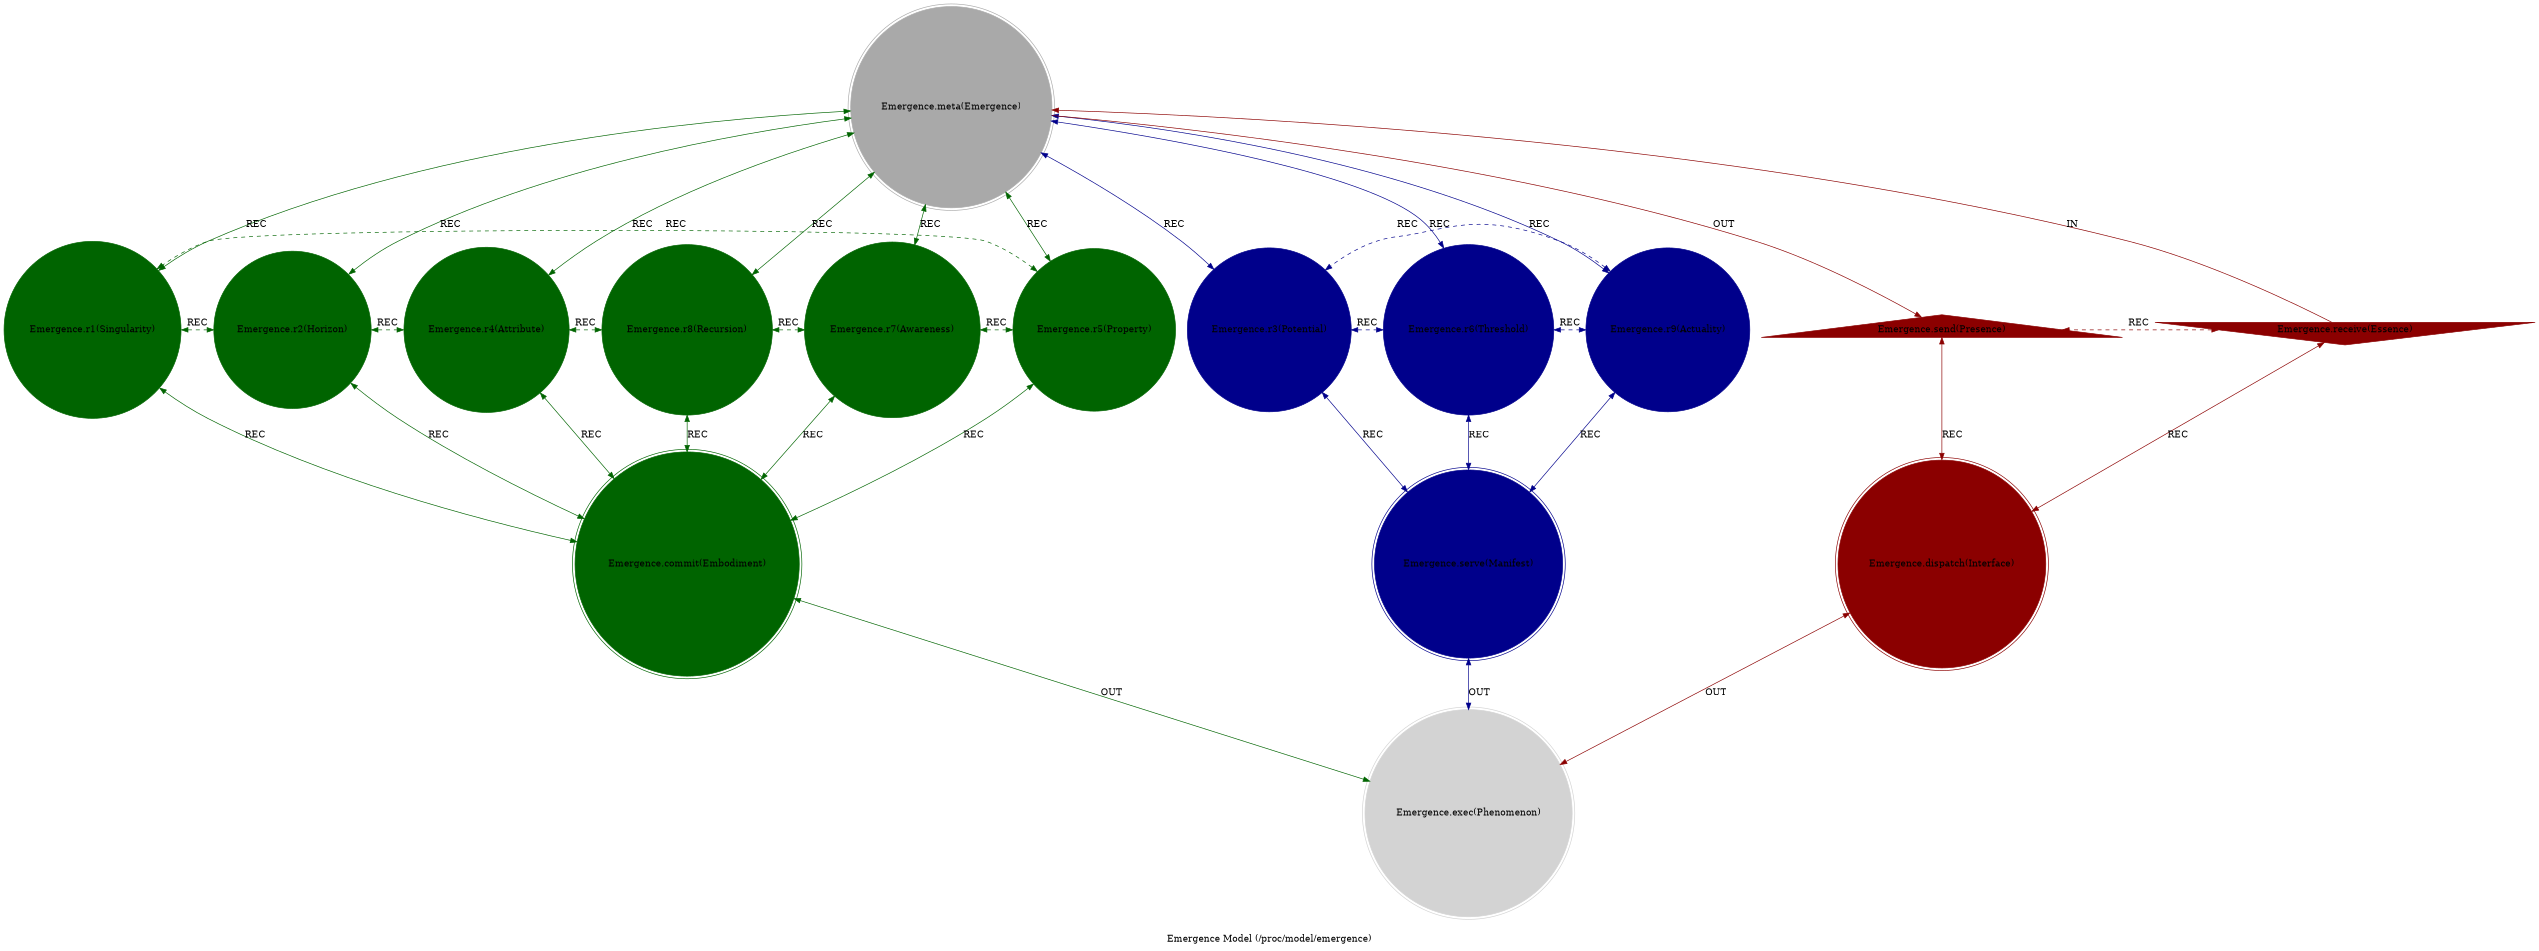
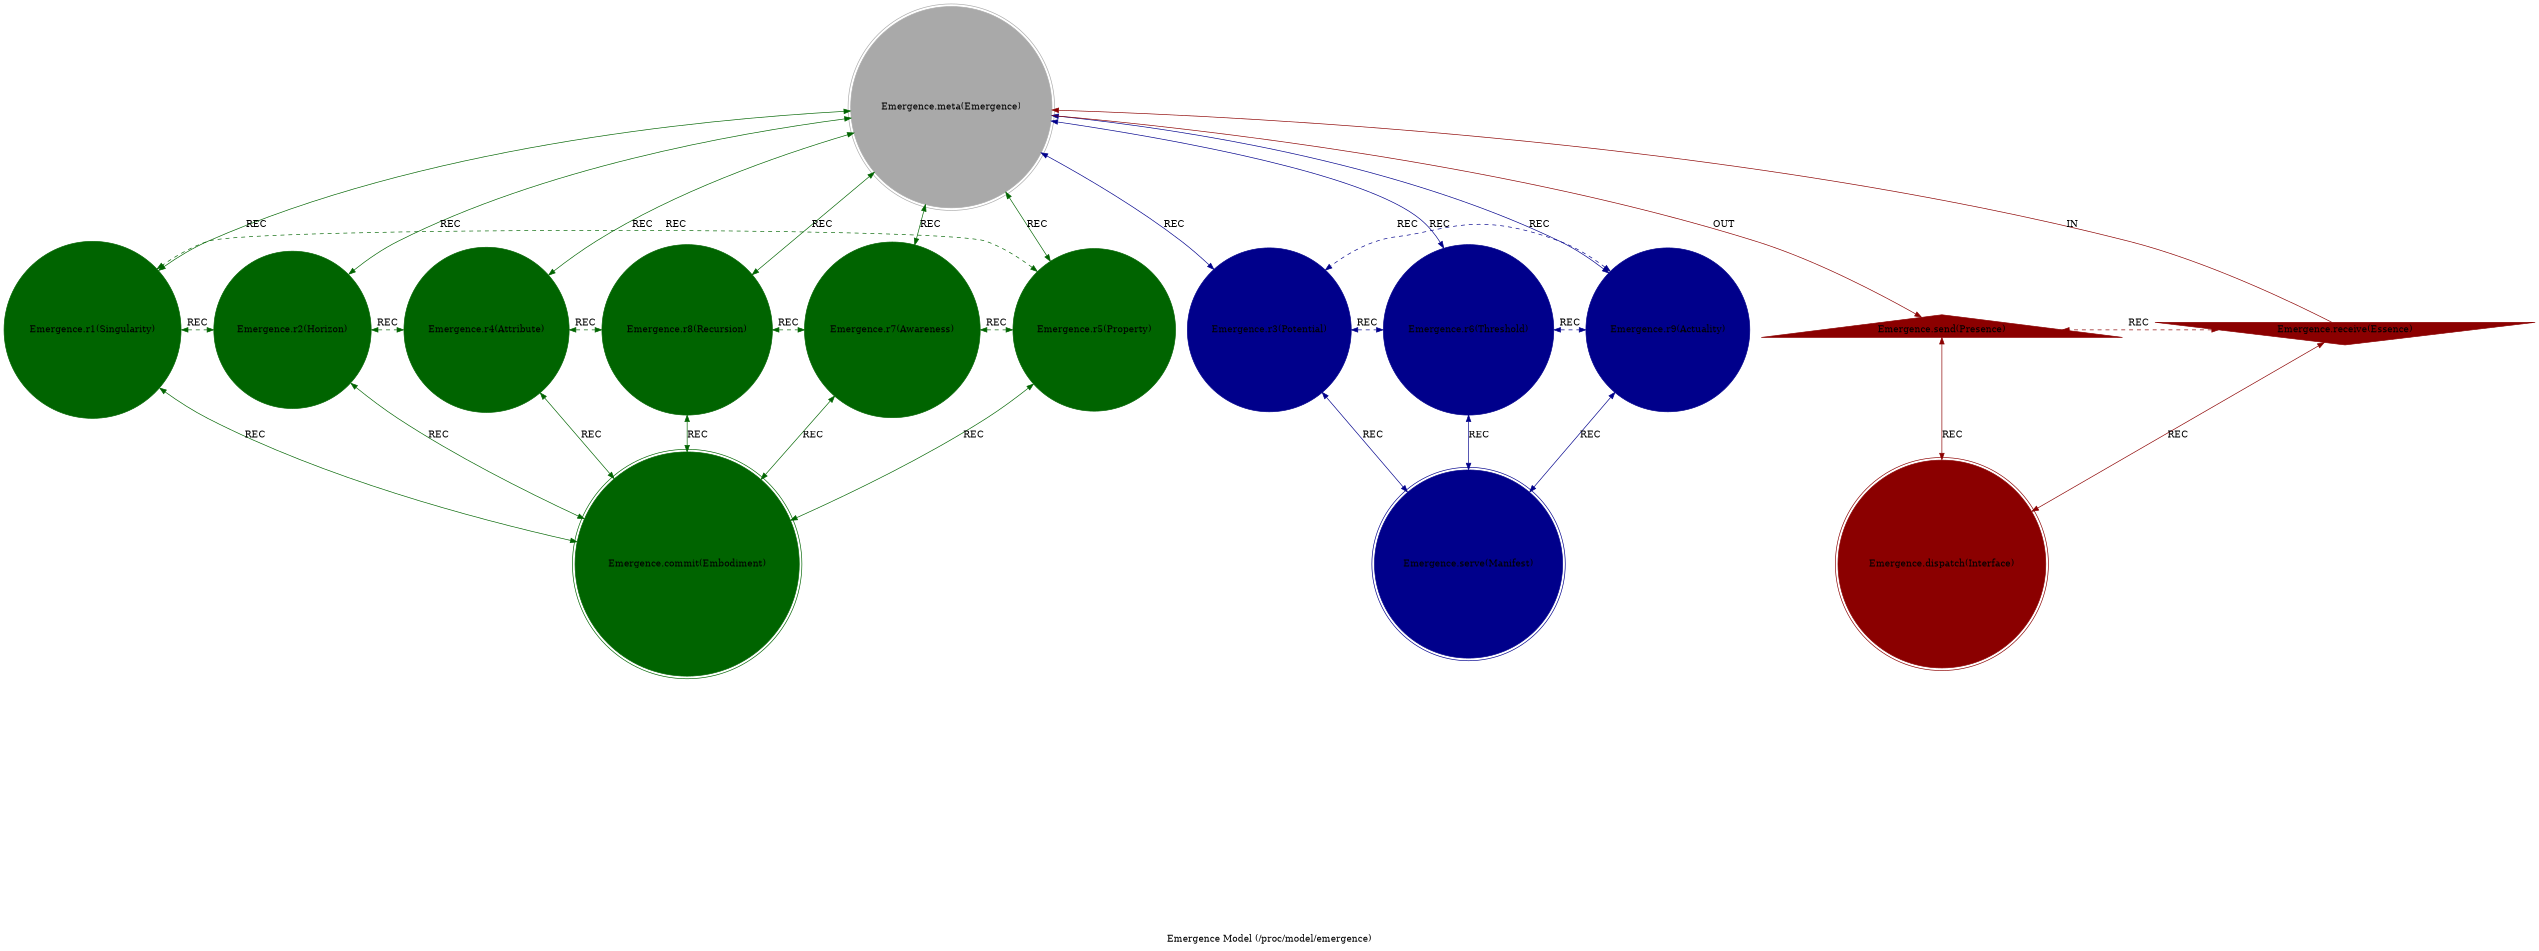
  strict digraph {
    color=lightgray
    label="Emergence Model (/proc/model/emergence)"
    style=filled
    node [color=darkgreen shape=circle style=filled]
    edge [color=darkgreen dir=both]
    n1 [color=darkgray label="Emergence.meta(Emergence)" shape=doublecircle]
    n2 [label="Emergence.r1(Singularity)"]
    n3 [label="Emergence.r2(Horizon)"]
    n4 [label="Emergence.r4(Attribute)"]
    n5 [label="Emergence.r8(Recursion)"]
    n6 [label="Emergence.r7(Awareness)"]
    n7 [label="Emergence.r5(Property)"]
    n8 [color=darkblue label="Emergence.r3(Potential)"]
    n9 [color=darkblue label="Emergence.r6(Threshold)"]
    n10 [color=darkblue label="Emergence.r9(Actuality)"]
    n11 [color=darkred label="Emergence.send(Presence)" shape=triangle]
    n12 [label="Emergence.commit(Embodiment)" shape=doublecircle]
    n13 [color=darkblue label="Emergence.serve(Manifest)" shape=doublecircle]
    n14 [color=darkred label="Emergence.receive(Essence)" shape=invtriangle]
    n15 [color=darkred label="Emergence.dispatch(Interface)" shape=doublecircle]
-   n16 [color=lightgray label="Emergence.exec(Phenomenon)" shape=doublecircle]
    n1 -> n2 [label=REC]
    n1 -> n3 [label=REC]
    n1 -> n4 [label=REC]
    n1 -> n5 [label=REC]
    n1 -> n6 [label=REC]
    n1 -> n7 [label=REC]
    n1 -> n8 [color=darkblue label=REC]
    n1 -> n9 [color=darkblue label=REC]
    n1 -> n10 [color=darkblue label=REC]
    n1 -> n11 [color=darkred label=OUT dir=""]
    n2 -> n3 [constraint=false label=REC style=dashed]
    n2 -> n12 [label=REC]
    n3 -> n4 [constraint=false label=REC style=dashed]
    n3 -> n12 [label=REC]
    n4 -> n5 [constraint=false label=REC style=dashed]
    n4 -> n12 [label=REC]
    n5 -> n6 [constraint=false label=REC style=dashed]
    n5 -> n12 [label=REC]
    n6 -> n7 [constraint=false label=REC style=dashed]
    n6 -> n12 [label=REC]
    n7 -> n2 [constraint=false label=REC style=dashed]
    n7 -> n12 [label=REC]
    n8 -> n9 [color=darkblue constraint=false label=REC style=dashed]
    n8 -> n13 [color=darkblue label=REC]
    n9 -> n10 [color=darkblue constraint=false label=REC style=dashed]
    n9 -> n13 [color=darkblue label=REC]
    n10 -> n8 [color=darkblue constraint=false label=REC style=dashed]
    n10 -> n13 [color=darkblue label=REC]
    n11 -> n15 [color=darkred label=REC]
-   n12 -> n16 [label=OUT]
-   n13 -> n16 [color=darkblue label=OUT]
    n14 -> n1 [color=darkred constraint=false label=IN dir=""]
    n14 -> n11 [color=darkred constraint=false label=REC style=dashed]
    n14 -> n15 [color=darkred label=REC]
-   n15 -> n16 [color=darkred label=OUT]
  }
